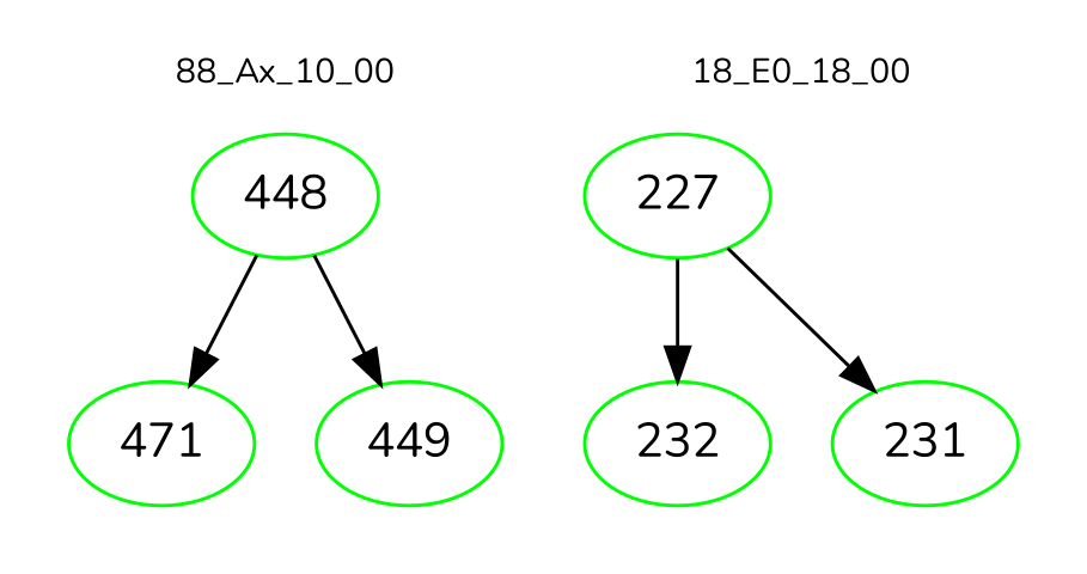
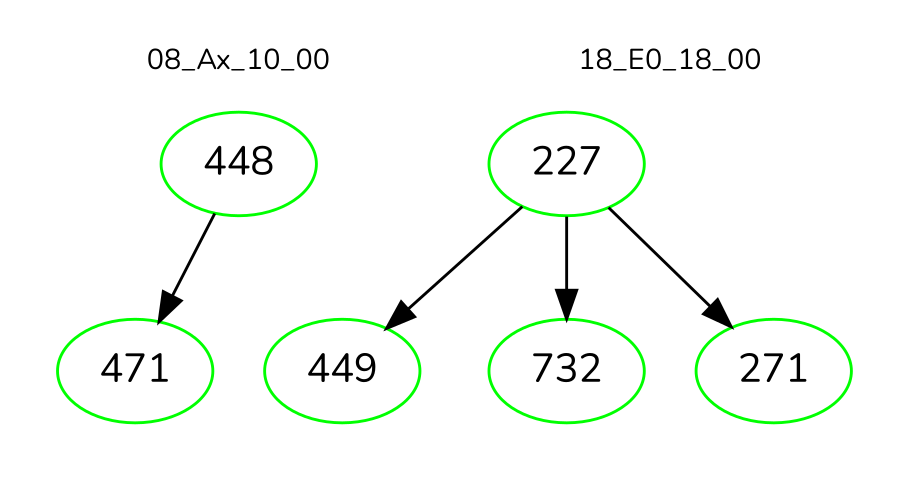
  digraph {
    fontname=Nunito
    node [color=green fontname=Nunito]
    edge [color=black fontname=Nunito]
    n1 [label=448]
    n2 [label=471]
    n3 [label=449]
    n4 [label=227]
-   n5 [label=232]
-   n6 [label=231]
+   n5 [label=732]
+   n6 [label=271]
    subgraph cluster_1 {
      color=white
      fontsize=10
-     label="88_Ax_10_00"
+     label="08_Ax_10_00"
      n1
      n2
      n3
    }
    subgraph cluster_2 {
      color=white
      fontsize=10
      label="18_E0_18_00"
      n4
      n5
      n6
    }
    n1 -> n2
-   n1 -> n3
+   n4 -> n3
    n4 -> n5
    n4 -> n6
  }
